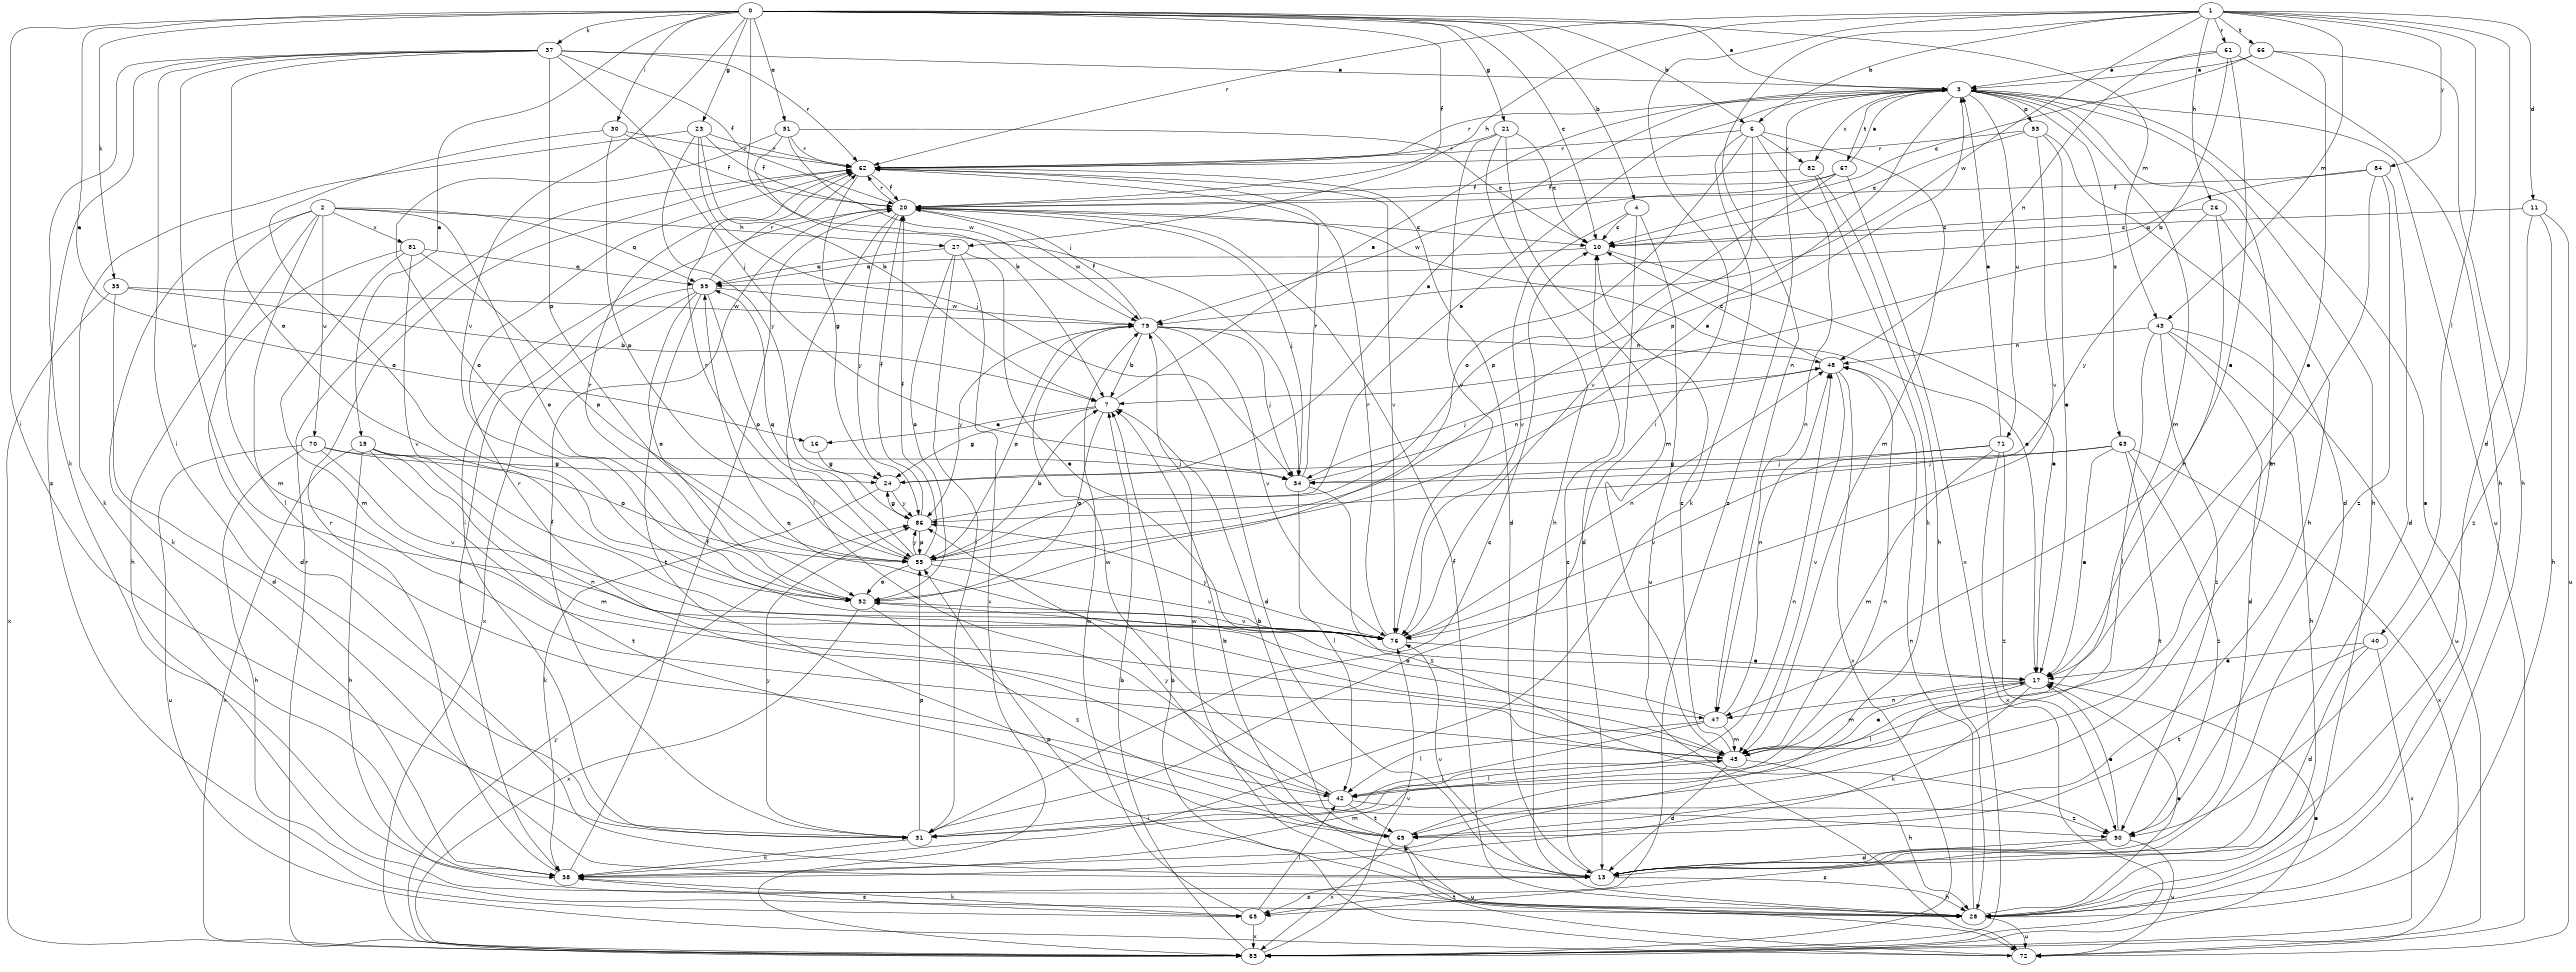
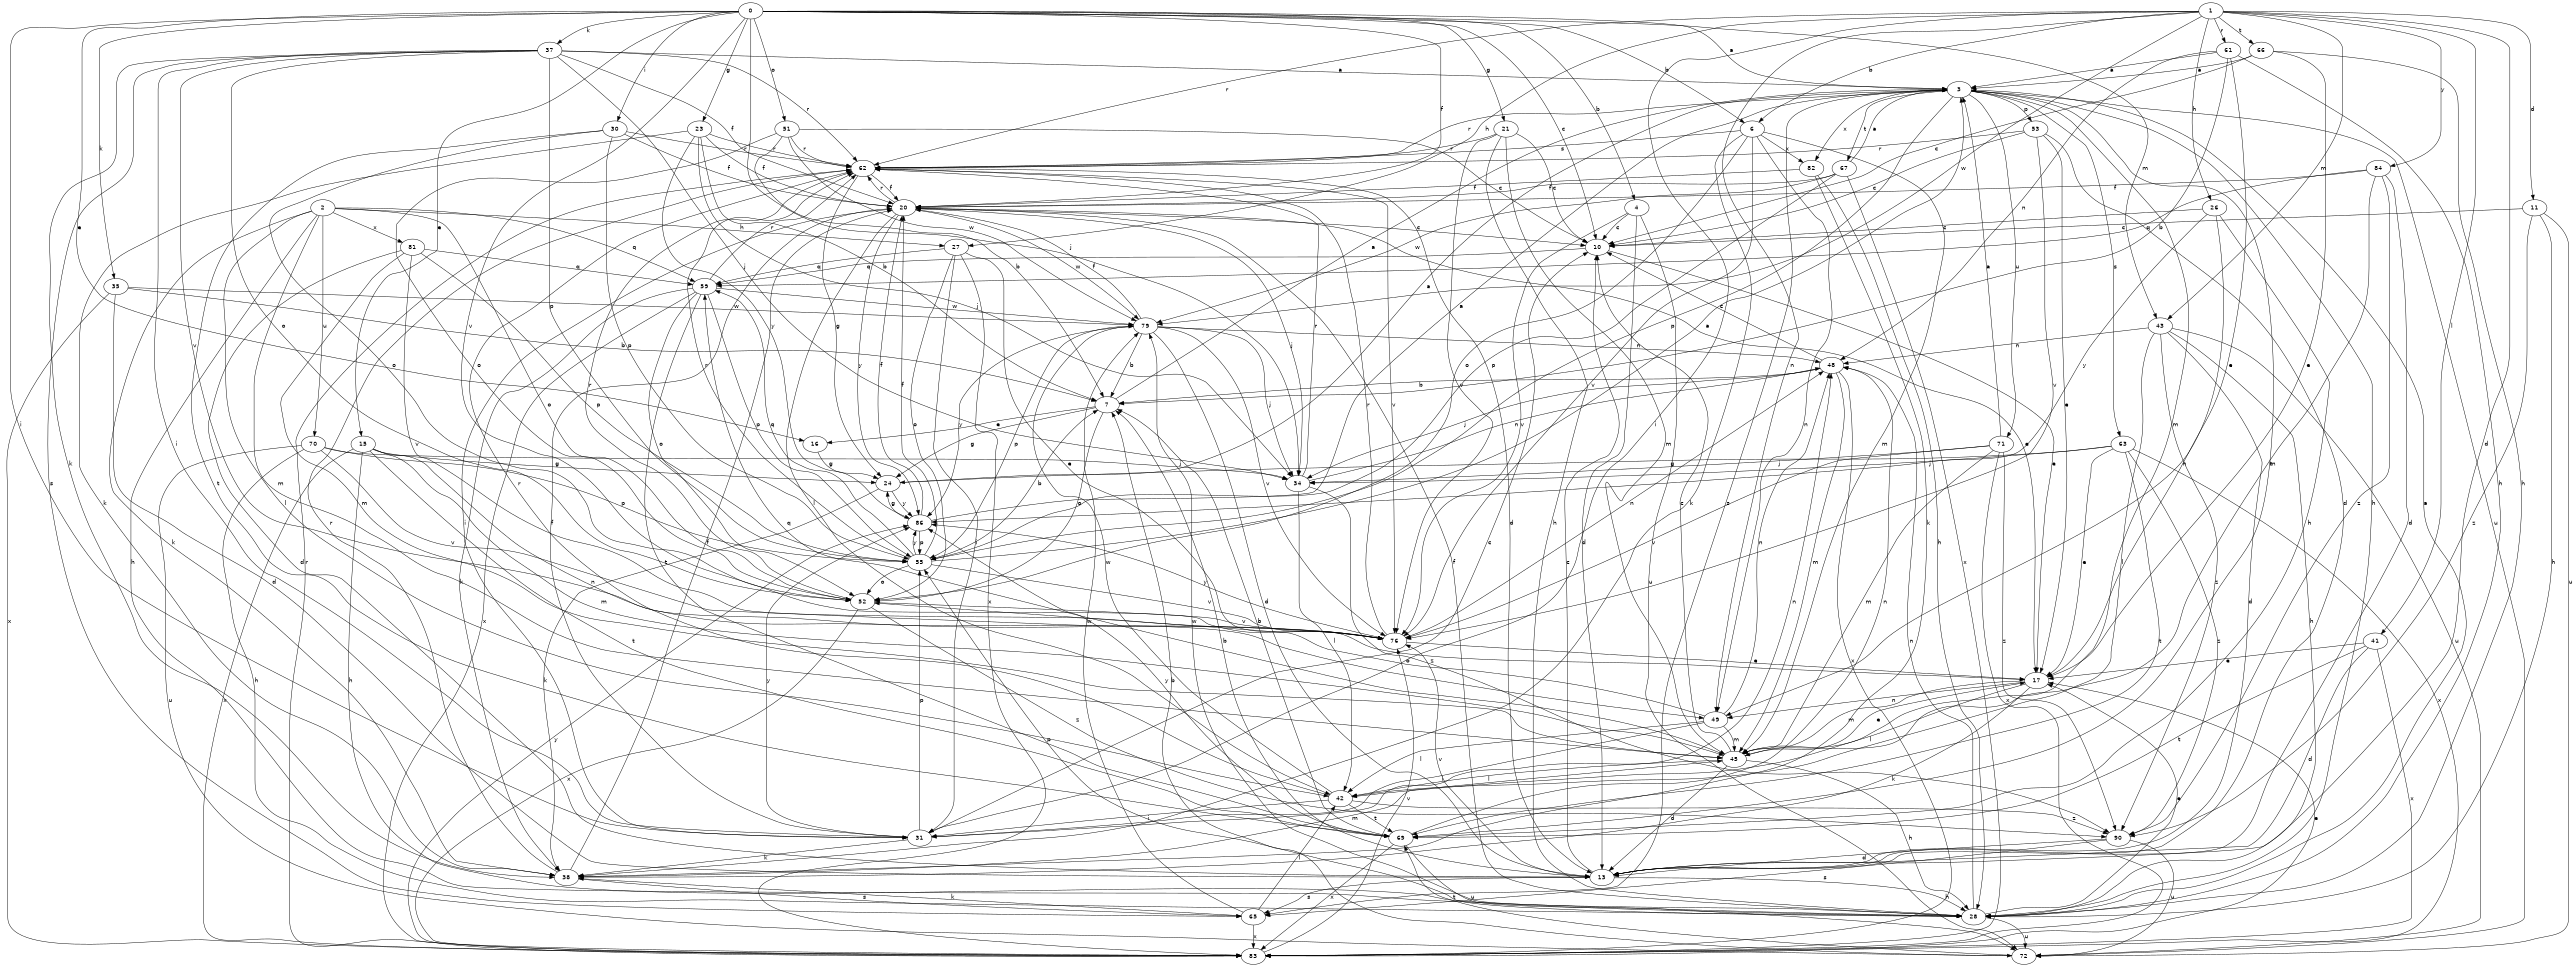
  strict digraph {
    fontname="DejaVu Sans"
    node [fontname="DejaVu Sans"]
    edge [fontname="DejaVu Sans"]
    0
    3
    4
    6
    10
    15
    16
    20
    21
    23
    30
    31
    34
    35
    37
    43
    51
    76
    62
    28
    45
    53
    55
    63
    65
    67
    69
    71
    72
    82
    13
-   47
+   47 [label=49]
    38
    52
    59
    17
    24
    83
    79
    42
    86
    7
    48
    90
    1
    11
    26
    27
-   40
+   40 [label=41]
    61
    66
    84
    2
    70
    81
    0 -> 3 [label=a]
    0 -> 4 [label=b]
    0 -> 6 [label=b]
    0 -> 10 [label=c]
    0 -> 15 [label=e]
    0 -> 16 [label=e]
    0 -> 20 [label=f]
    0 -> 21 [label=g]
    0 -> 23 [label=g]
    0 -> 30 [label=i]
    0 -> 31 [label=i]
    0 -> 34 [label=j]
    0 -> 35 [label=k]
    0 -> 37 [label=k]
    0 -> 43 [label=m]
    0 -> 51 [label=o]
    0 -> 76 [label=v]
    3 -> 62 [label=r]
    3 -> 28 [label=h]
    3 -> 45 [label=m]
    3 -> 53 [label=p]
    3 -> 55 [label=p]
    3 -> 63 [label=s]
    3 -> 65 [label=s]
    3 -> 67 [label=t]
    3 -> 69 [label=t]
    3 -> 71 [label=u]
    3 -> 72 [label=u]
    3 -> 82 [label=x]
    4 -> 10 [label=c]
    4 -> 76 [label=v]
    4 -> 72 [label=u]
    4 -> 13 [label=d]
    6 -> 76 [label=v]
-   6 -> 62 [label=r]
+   6 -> 62 [label=s]
    6 -> 45 [label=m]
    6 -> 82 [label=x]
    6 -> 47 [label=n]
    6 -> 38 [label=k]
    6 -> 52 [label=o]
    10 -> 59 [label=q]
    10 -> 17 [label=e]
    15 -> 28 [label=h]
    15 -> 45 [label=m]
    15 -> 69 [label=t]
    15 -> 47 [label=n]
    15 -> 24 [label=g]
    15 -> 83 [label=x]
    16 -> 24 [label=g]
    20 -> 10 [label=c]
    20 -> 31 [label=i]
    20 -> 34 [label=j]
    20 -> 62 [label=r]
    20 -> 17 [label=e]
    20 -> 79 [label=w]
    20 -> 42 [label=l]
    20 -> 86 [label=y]
    21 -> 10 [label=c]
    21 -> 76 [label=v]
    21 -> 62 [label=r]
    21 -> 28 [label=h]
    21 -> 45 [label=m]
    23 -> 20 [label=f]
    23 -> 34 [label=j]
    23 -> 62 [label=r]
    23 -> 38 [label=k]
    23 -> 86 [label=y]
    23 -> 7 [label=b]
    30 -> 20 [label=f]
    30 -> 62 [label=r]
    30 -> 55 [label=p]
+   30 -> 69 [label=t]
    30 -> 52 [label=o]
    31 -> 10 [label=c]
    31 -> 20 [label=f]
    31 -> 55 [label=p]
    31 -> 38 [label=k]
    31 -> 86 [label=y]
    31 -> 48 [label=n]
    34 -> 62 [label=r]
    34 -> 42 [label=l]
    34 -> 48 [label=n]
    34 -> 90 [label=z]
    35 -> 13 [label=d]
    35 -> 83 [label=x]
    35 -> 79 [label=w]
    35 -> 7 [label=b]
    37 -> 3 [label=a]
    37 -> 20 [label=f]
    37 -> 31 [label=i]
    37 -> 34 [label=j]
    37 -> 76 [label=v]
    37 -> 62 [label=r]
    37 -> 55 [label=p]
    37 -> 65 [label=s]
    37 -> 38 [label=k]
    37 -> 52 [label=o]
    43 -> 28 [label=h]
    43 -> 72 [label=u]
    43 -> 13 [label=d]
    43 -> 42 [label=l]
    43 -> 48 [label=n]
    43 -> 90 [label=z]
    51 -> 10 [label=c]
    51 -> 62 [label=r]
    51 -> 52 [label=o]
    51 -> 79 [label=w]
    51 -> 7 [label=b]
    76 -> 62 [label=r]
    76 -> 17 [label=e]
    76 -> 86 [label=y]
    76 -> 48 [label=n]
    62 -> 20 [label=f]
    62 -> 76 [label=v]
    62 -> 13 [label=d]
    62 -> 24 [label=g]
    28 -> 3 [label=a]
    28 -> 20 [label=f]
    28 -> 55 [label=p]
    28 -> 72 [label=u]
    28 -> 17 [label=e]
    28 -> 79 [label=w]
    28 -> 48 [label=n]
    45 -> 10 [label=c]
    45 -> 28 [label=h]
    45 -> 13 [label=d]
    45 -> 59 [label=q]
    45 -> 17 [label=e]
    45 -> 42 [label=l]
    53 -> 10 [label=c]
    53 -> 76 [label=v]
    53 -> 62 [label=r]
    53 -> 13 [label=d]
    53 -> 17 [label=e]
    55 -> 3 [label=a]
    55 -> 20 [label=f]
    55 -> 76 [label=v]
    55 -> 62 [label=r]
    55 -> 52 [label=o]
    55 -> 59 [label=q]
    55 -> 86 [label=y]
    55 -> 7 [label=b]
    63 -> 34 [label=j]
    63 -> 69 [label=t]
    63 -> 17 [label=e]
    63 -> 24 [label=g]
    63 -> 83 [label=x]
    63 -> 90 [label=z]
    65 -> 38 [label=k]
    65 -> 83 [label=x]
    65 -> 79 [label=w]
    65 -> 42 [label=l]
    67 -> 3 [label=a]
    67 -> 20 [label=f]
    67 -> 55 [label=p]
    67 -> 83 [label=x]
    67 -> 79 [label=w]
    69 -> 72 [label=u]
    69 -> 83 [label=x]
    69 -> 86 [label=y]
    69 -> 7 [label=b]
    69 -> 48 [label=n]
    71 -> 3 [label=a]
    71 -> 34 [label=j]
    71 -> 76 [label=v]
    71 -> 45 [label=m]
    71 -> 83 [label=x]
    71 -> 90 [label=z]
    72 -> 69 [label=t]
    72 -> 7 [label=b]
    82 -> 20 [label=f]
    82 -> 28 [label=h]
    82 -> 38 [label=k]
    13 -> 10 [label=c]
    13 -> 76 [label=v]
    13 -> 28 [label=h]
    13 -> 65 [label=s]
    13 -> 7 [label=b]
    47 -> 31 [label=i]
    47 -> 45 [label=m]
    47 -> 52 [label=o]
    47 -> 42 [label=l]
    47 -> 48 [label=n]
    38 -> 20 [label=f]
    38 -> 62 [label=r]
    38 -> 45 [label=m]
    38 -> 65 [label=s]
    52 -> 76 [label=v]
    52 -> 62 [label=r]
    52 -> 83 [label=x]
    52 -> 90 [label=z]
    59 -> 62 [label=r]
    59 -> 55 [label=p]
    59 -> 69 [label=t]
    59 -> 38 [label=k]
    59 -> 52 [label=o]
    59 -> 83 [label=x]
    59 -> 79 [label=w]
    17 -> 45 [label=m]
    17 -> 47 [label=n]
    17 -> 38 [label=k]
    17 -> 42 [label=l]
    24 -> 3 [label=a]
    24 -> 38 [label=k]
    24 -> 86 [label=y]
    83 -> 76 [label=v]
    83 -> 62 [label=r]
    83 -> 17 [label=e]
    83 -> 86 [label=y]
-   83 -> 7 [label=b]
+   48 -> 7 [label=b]
    79 -> 20 [label=f]
    79 -> 34 [label=j]
    79 -> 76 [label=v]
    79 -> 55 [label=p]
    79 -> 13 [label=d]
    79 -> 86 [label=y]
    79 -> 7 [label=b]
    79 -> 48 [label=n]
    42 -> 31 [label=i]
    42 -> 62 [label=r]
    42 -> 69 [label=t]
    42 -> 79 [label=w]
    42 -> 90 [label=z]
    86 -> 3 [label=a]
    86 -> 20 [label=f]
    86 -> 55 [label=p]
    86 -> 24 [label=g]
    7 -> 3 [label=a]
    7 -> 16 [label=e]
    7 -> 52 [label=o]
    7 -> 24 [label=g]
    48 -> 10 [label=c]
    48 -> 34 [label=j]
-   48 -> 45 [label=v]
+   48 -> 45 [label=m]
    48 -> 83 [label=x]
    90 -> 65 [label=s]
    90 -> 72 [label=u]
    90 -> 13 [label=d]
-   90 -> 17 [label=e]
    1 -> 6 [label=b]
    1 -> 31 [label=i]
    1 -> 43 [label=m]
    1 -> 62 [label=r]
    1 -> 13 [label=d]
    1 -> 47 [label=n]
    1 -> 79 [label=w]
    1 -> 11 [label=d]
    1 -> 26 [label=h]
    1 -> 27 [label=h]
    1 -> 40 [label=l]
    1 -> 61 [label=r]
    1 -> 66 [label=t]
    1 -> 84 [label=y]
    11 -> 10 [label=c]
    11 -> 28 [label=h]
    11 -> 72 [label=u]
    11 -> 90 [label=z]
    26 -> 10 [label=c]
    26 -> 69 [label=h]
    26 -> 47 [label=n]
    26 -> 86 [label=y]
    27 -> 31 [label=i]
    27 -> 52 [label=o]
    27 -> 59 [label=q]
    27 -> 17 [label=e]
    27 -> 83 [label=x]
    40 -> 69 [label=t]
    40 -> 13 [label=d]
    40 -> 17 [label=e]
    40 -> 83 [label=x]
    61 -> 3 [label=a]
    61 -> 28 [label=h]
    61 -> 17 [label=e]
    61 -> 7 [label=b]
    61 -> 48 [label=n]
    66 -> 3 [label=a]
    66 -> 10 [label=c]
    66 -> 28 [label=h]
    66 -> 17 [label=e]
    84 -> 20 [label=f]
    84 -> 45 [label=m]
    84 -> 13 [label=d]
    84 -> 59 [label=q]
    84 -> 90 [label=z]
    2 -> 28 [label=h]
    2 -> 45 [label=m]
    2 -> 38 [label=k]
    2 -> 52 [label=o]
    2 -> 59 [label=q]
    2 -> 42 [label=l]
    2 -> 27 [label=h]
    2 -> 70 [label=u]
    2 -> 81 [label=x]
    70 -> 34 [label=j]
    70 -> 76 [label=v]
    70 -> 28 [label=h]
    70 -> 55 [label=p]
    70 -> 72 [label=u]
    81 -> 76 [label=v]
    81 -> 45 [label=m]
    81 -> 55 [label=p]
    81 -> 13 [label=d]
    81 -> 59 [label=q]
  }
